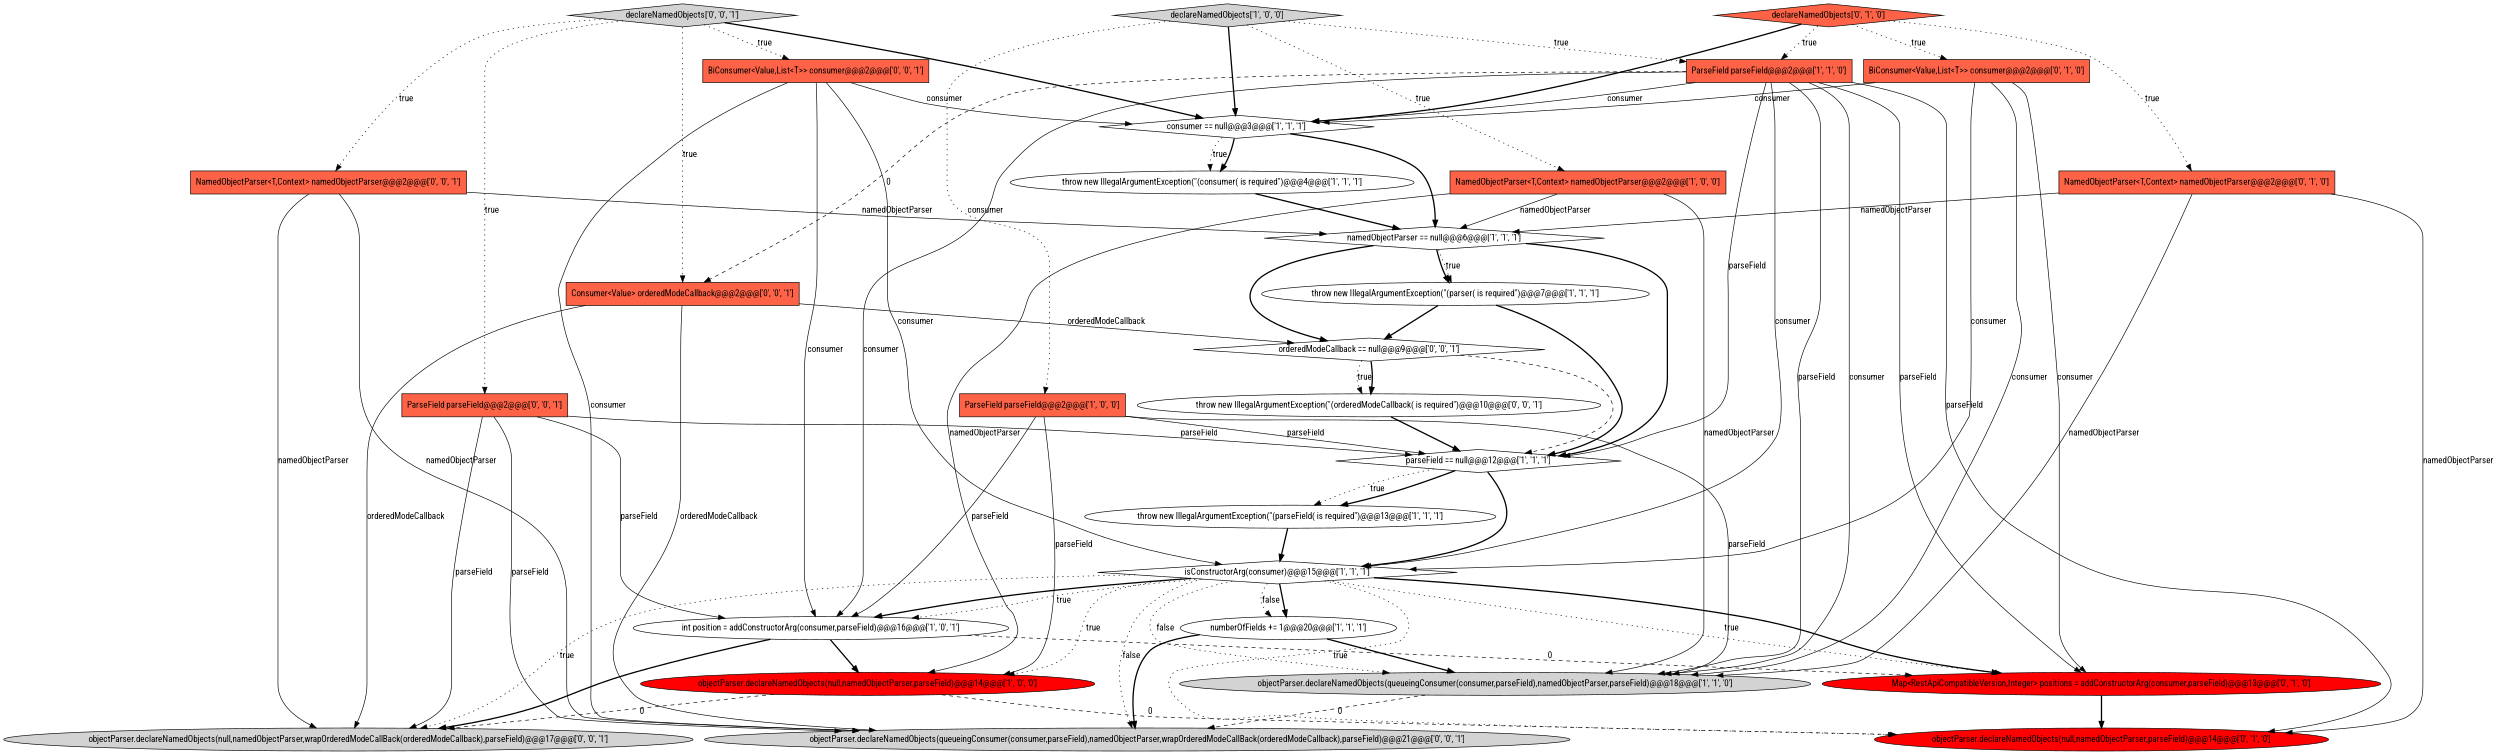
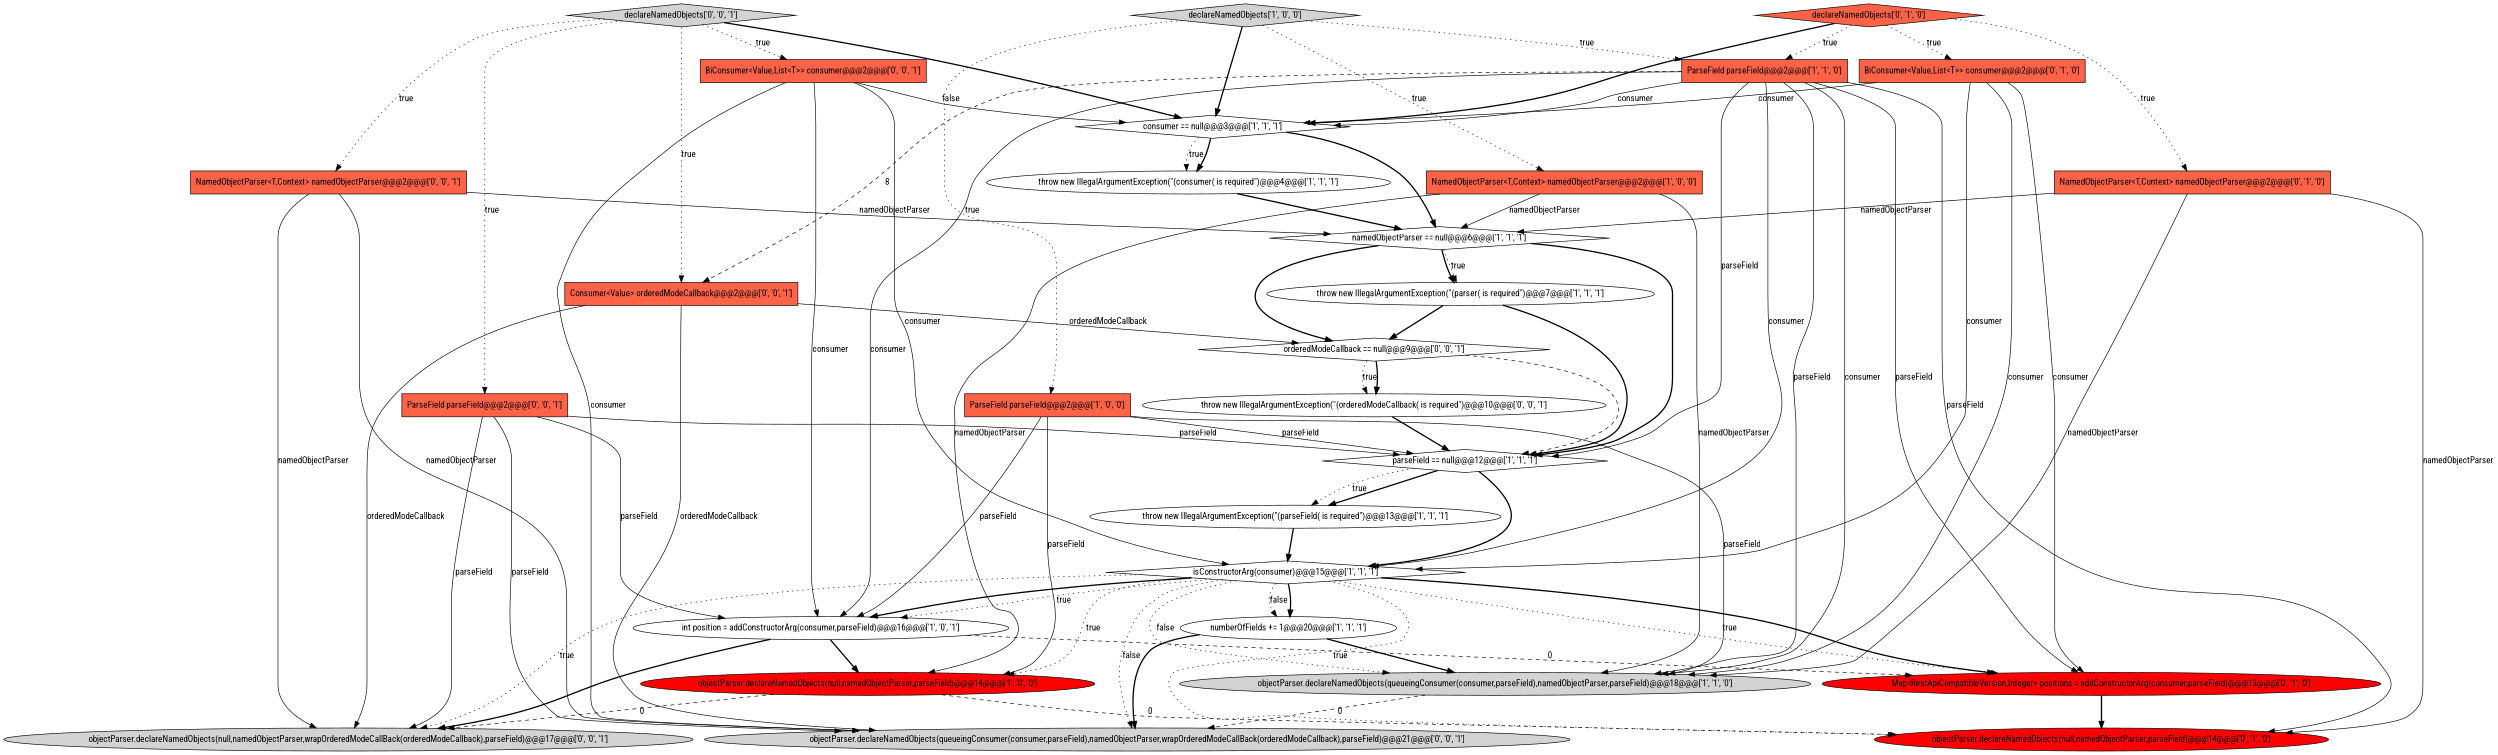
  digraph {
    fontname="Roboto Condensed"
    node [fillcolor=white fontname="Roboto Condensed" shape=ellipse style=filled]
    edge [fontname="Roboto Condensed" style=solid]
    n1 [label="throw new IllegalArgumentException(\"(consumer( is required\")@@@4@@@['1', '1', '1']"]
    n2 [label="namedObjectParser == null@@@6@@@['1', '1', '1']" shape=diamond]
    n3 [label="orderedModeCallback == null@@@9@@@['0', '0', '1']" shape=diamond]
    n4 [label="parseField == null@@@12@@@['1', '1', '1']" shape=diamond]
    n5 [label="throw new IllegalArgumentException(\"(parser( is required\")@@@7@@@['1', '1', '1']"]
    n6 [label="numberOfFields += 1@@@20@@@['1', '1', '1']"]
    n7 [fillcolor=lightgray label="objectParser.declareNamedObjects(queueingConsumer(consumer,parseField),namedObjectParser,parseField)@@@18@@@['1', '1', '0']"]
    n8 [fillcolor=lightgray label="objectParser.declareNamedObjects(queueingConsumer(consumer,parseField),namedObjectParser,wrapOrderedModeCallBack(orderedModeCallback),parseField)@@@21@@@['0', '0', '1']"]
    n9 [fillcolor=tomato label="Consumer<Value> orderedModeCallback@@@2@@@['0', '0', '1']" shape=box]
    n10 [fillcolor=lightgray label="objectParser.declareNamedObjects(null,namedObjectParser,wrapOrderedModeCallBack(orderedModeCallback),parseField)@@@17@@@['0', '0', '1']"]
    n11 [label="throw new IllegalArgumentException(\"(orderedModeCallback( is required\")@@@10@@@['0', '0', '1']"]
    n12 [fillcolor=tomato label="ParseField parseField@@@2@@@['0', '0', '1']" shape=box]
    n13 [label="int position = addConstructorArg(consumer,parseField)@@@16@@@['1', '0', '1']"]
    n14 [fillcolor=red label="Map<RestApiCompatibleVersion,Integer> positions = addConstructorArg(consumer,parseField)@@@13@@@['0', '1', '0']"]
    n15 [fillcolor=red label="objectParser.declareNamedObjects(null,namedObjectParser,parseField)@@@14@@@['1', '0', '0']"]
    n16 [label="isConstructorArg(consumer)@@@15@@@['1', '1', '1']" shape=diamond]
    n17 [label="throw new IllegalArgumentException(\"(parseField( is required\")@@@13@@@['1', '1', '1']"]
    n18 [fillcolor=red label="objectParser.declareNamedObjects(null,namedObjectParser,parseField)@@@14@@@['0', '1', '0']"]
    n19 [fillcolor=lightgray label="declareNamedObjects['0', '0', '1']" shape=diamond]
    n20 [label="consumer == null@@@3@@@['1', '1', '1']" shape=diamond]
    n21 [fillcolor=tomato label="NamedObjectParser<T,Context> namedObjectParser@@@2@@@['0', '0', '1']" shape=box]
    n22 [fillcolor=tomato label="BiConsumer<Value,List<T>> consumer@@@2@@@['0', '0', '1']" shape=box]
    n23 [fillcolor=tomato label="BiConsumer<Value,List<T>> consumer@@@2@@@['0', '1', '0']" shape=box]
    n24 [fillcolor=tomato label="ParseField parseField@@@2@@@['1', '1', '0']" shape=box]
    n25 [fillcolor=tomato label="ParseField parseField@@@2@@@['1', '0', '0']" shape=box]
    n26 [fillcolor=lightgray label="declareNamedObjects['1', '0', '0']" shape=diamond]
    n27 [fillcolor=tomato label="NamedObjectParser<T,Context> namedObjectParser@@@2@@@['1', '0', '0']" shape=box]
    n28 [fillcolor=tomato label="declareNamedObjects['0', '1', '0']" shape=diamond]
    n29 [fillcolor=tomato label="NamedObjectParser<T,Context> namedObjectParser@@@2@@@['0', '1', '0']" shape=box]
    n1 -> n2 [style=bold]
    n2 -> n3 [style=bold]
    n2 -> n4 [style=bold]
    n2 -> n5 [style=bold]
    n2 -> n5 [label=true style=dotted]
    n3 -> n4 [style=dashed]
    n3 -> n11 [label=true style=dotted]
    n3 -> n11 [style=bold]
    n4 -> n16 [style=bold]
    n4 -> n17 [style=bold]
    n4 -> n17 [label=true style=dotted]
    n5 -> n3 [style=bold]
    n5 -> n4 [style=bold]
    n6 -> n7 [style=bold]
    n6 -> n8 [style=bold]
    n7 -> n8 [label=0 style=dashed]
    n9 -> n3 [label=orderedModeCallback]
    n9 -> n8 [label=orderedModeCallback]
    n9 -> n10 [label=orderedModeCallback]
    n11 -> n4 [style=bold]
    n12 -> n4 [label=parseField]
    n12 -> n8 [label=parseField]
    n12 -> n10 [label=parseField]
    n12 -> n13 [label=parseField]
    n13 -> n10 [style=bold]
    n13 -> n14 [label=0 style=dashed]
    n13 -> n15 [style=bold]
    n14 -> n18 [style=bold]
    n15 -> n10 [label=0 style=dashed]
    n15 -> n18 [label=0 style=dashed]
    n16 -> n6 [style=bold]
    n16 -> n6 [label=false style=dotted]
    n16 -> n7 [label=false style=dotted]
    n16 -> n8 [label=false style=dotted]
    n16 -> n10 [label=true style=dotted]
    n16 -> n13 [label=true style=dotted]
    n16 -> n13 [style=bold]
    n16 -> n14 [label=true style=dotted]
    n16 -> n14 [style=bold]
    n16 -> n15 [label=true style=dotted]
    n16 -> n18 [label=true style=dotted]
    n17 -> n16 [style=bold]
    n19 -> n9 [label=true style=dotted]
    n19 -> n12 [label=true style=dotted]
    n19 -> n20 [style=bold]
    n19 -> n21 [label=true style=dotted]
    n19 -> n22 [label=true style=dotted]
    n20 -> n1 [label=true style=dotted]
    n20 -> n1 [style=bold]
    n20 -> n2 [style=bold]
    n21 -> n2 [label=namedObjectParser]
    n21 -> n8 [label=namedObjectParser]
    n21 -> n10 [label=namedObjectParser]
    n22 -> n8 [label=consumer]
    n22 -> n13 [label=consumer]
    n22 -> n16 [label=consumer]
-   n22 -> n20 [label=consumer]
+   n22 -> n20 [label=false]
    n23 -> n7 [label=consumer]
    n23 -> n14 [label=consumer]
    n23 -> n16 [label=consumer]
    n23 -> n20 [label=consumer]
    n24 -> n4 [label=parseField]
    n24 -> n7 [label=parseField]
    n24 -> n7 [label=consumer]
-   n24 -> n9 [label=0 style=dashed]
+   n24 -> n9 [label=8 style=dashed]
    n24 -> n13 [label=consumer]
    n24 -> n14 [label=parseField]
    n24 -> n16 [label=consumer]
    n24 -> n18 [label=parseField]
    n24 -> n20 [label=consumer]
    n25 -> n4 [label=parseField]
    n25 -> n7 [label=parseField]
    n25 -> n13 [label=parseField]
    n25 -> n15 [label=parseField]
    n26 -> n20 [style=bold]
    n26 -> n24 [label=true style=dotted]
-   n26 -> n25 [label=consumer style=dotted]
+   n26 -> n25 [label=true style=dotted]
    n26 -> n27 [label=true style=dotted]
    n27 -> n2 [label=namedObjectParser]
    n27 -> n7 [label=namedObjectParser]
    n27 -> n15 [label=namedObjectParser]
    n28 -> n20 [style=bold]
    n28 -> n23 [label=true style=dotted]
    n28 -> n24 [label=true style=dotted]
    n28 -> n29 [label=true style=dotted]
    n29 -> n2 [label=namedObjectParser]
    n29 -> n7 [label=namedObjectParser]
    n29 -> n18 [label=namedObjectParser]
  }
